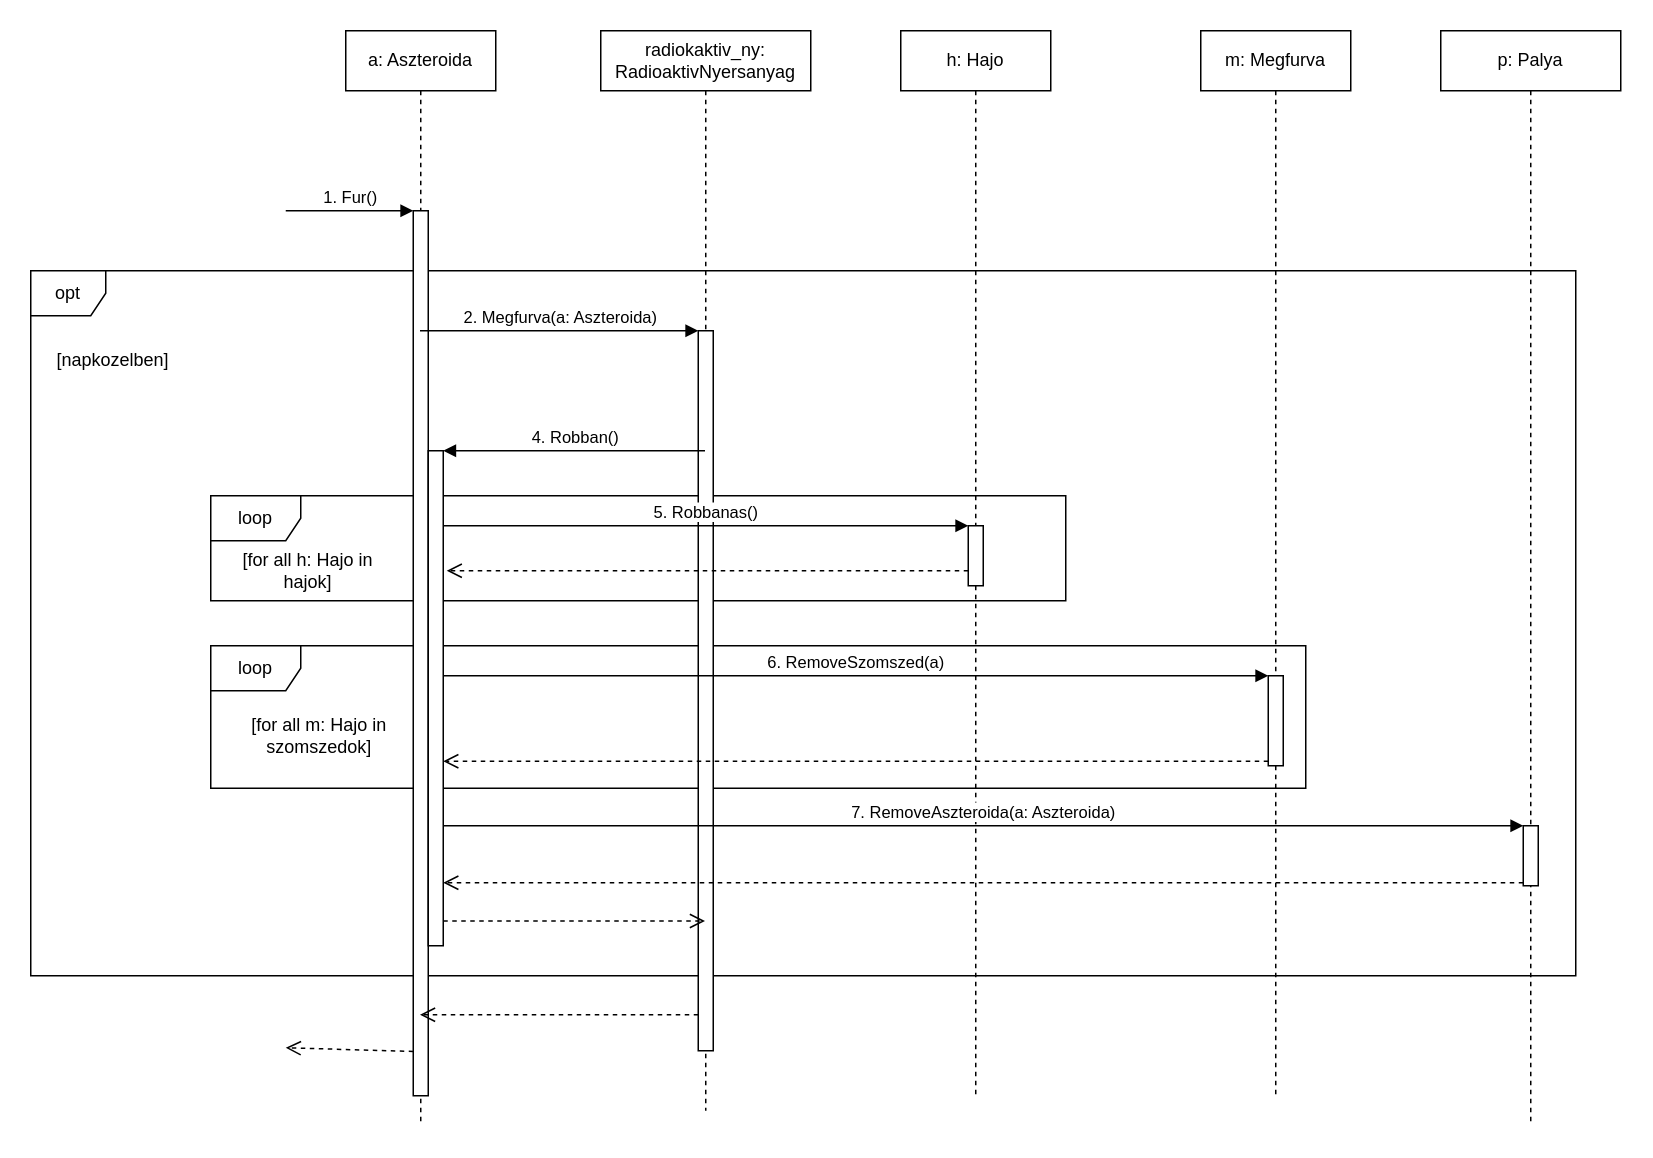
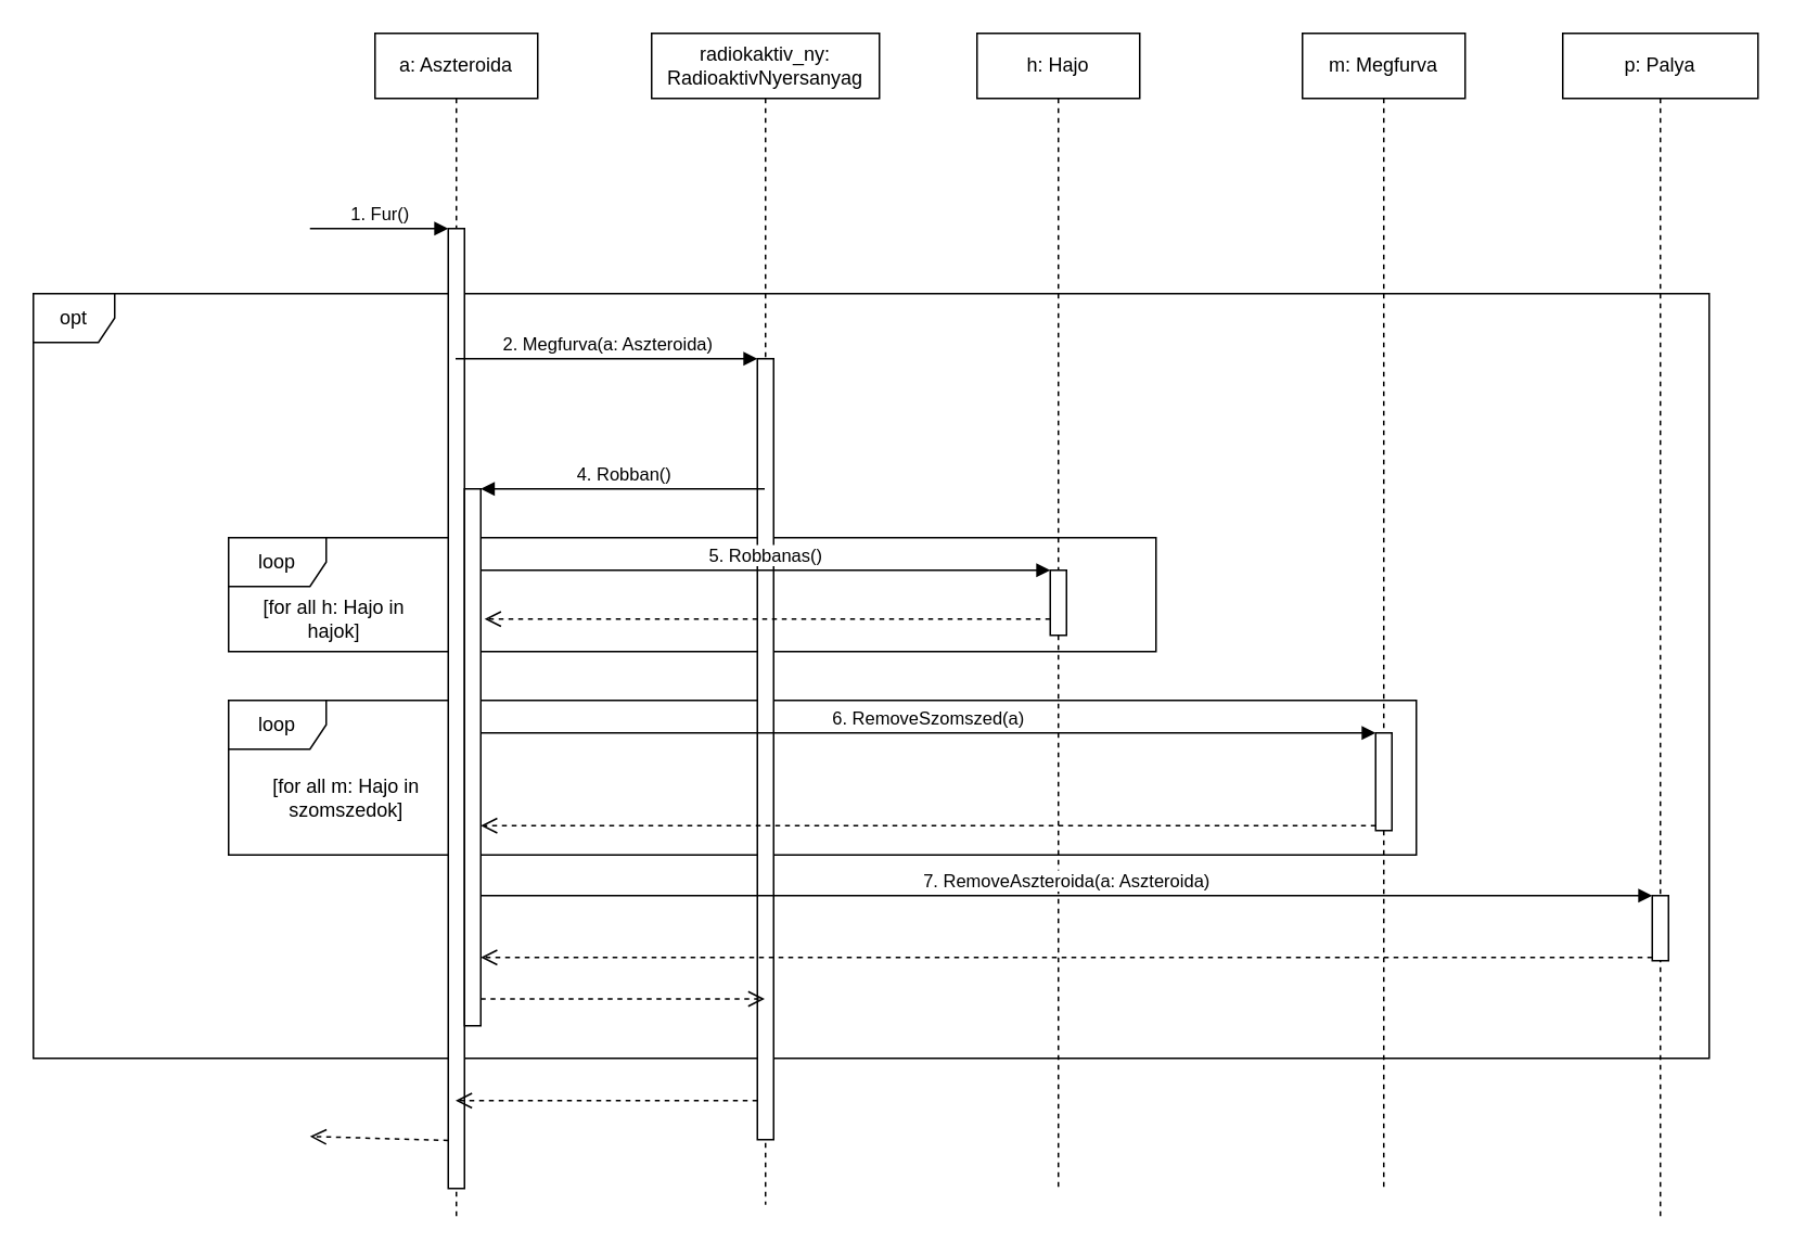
  <mxCell id="0" />
  <mxCell id="1" parent="0" />
  <mxCell id="2" value="loop" style="shape=umlFrame;whiteSpace=wrap;html=1;" parent="1" vertex="1"><mxGeometry x="140" y="330" width="570" height="70" as="geometry" /></mxCell>
  <mxCell id="3" value="opt" style="shape=umlFrame;whiteSpace=wrap;html=1;width=50;height=30;" parent="1" vertex="1"><mxGeometry x="20" y="180" width="1030" height="470" as="geometry" /></mxCell>
  <mxCell id="4" value="loop" style="shape=umlFrame;whiteSpace=wrap;html=1;" parent="1" vertex="1"><mxGeometry x="140" y="430" width="730" height="95" as="geometry" /></mxCell>
  <mxCell id="5" value="a: Aszteroida" style="shape=umlLifeline;perimeter=lifelinePerimeter;whiteSpace=wrap;html=1;container=1;collapsible=0;recursiveResize=0;outlineConnect=0;" parent="1" vertex="1"><mxGeometry x="230" y="20" width="100" height="730" as="geometry" /></mxCell>
  <mxCell id="6" value="" style="html=1;points=[];perimeter=orthogonalPerimeter;" parent="5" vertex="1"><mxGeometry x="45" y="120" width="10" height="590" as="geometry" /></mxCell>
  <mxCell id="7" value="1. Fur()" style="html=1;verticalAlign=bottom;endArrow=block;entryX=0;entryY=0;" parent="5" target="6" edge="1"><mxGeometry relative="1" as="geometry"><mxPoint x="-40" y="120" as="sourcePoint" /></mxGeometry></mxCell>
  <mxCell id="8" value="" style="html=1;verticalAlign=bottom;endArrow=open;dashed=1;endSize=8;exitX=0;exitY=0.95;" parent="5" source="6" edge="1"><mxGeometry relative="1" as="geometry"><mxPoint x="-40" y="678" as="targetPoint" /></mxGeometry></mxCell>
  <mxCell id="9" value="" style="html=1;points=[];perimeter=orthogonalPerimeter;" parent="5" vertex="1"><mxGeometry x="55" y="280" width="10" height="330" as="geometry" /></mxCell>
  <mxCell id="10" value="radiokaktiv_ny: RadioaktivNyersanyag" style="shape=umlLifeline;perimeter=lifelinePerimeter;whiteSpace=wrap;html=1;container=1;collapsible=0;recursiveResize=0;outlineConnect=0;" parent="1" vertex="1"><mxGeometry x="400" y="20" width="140" height="720" as="geometry" /></mxCell>
  <mxCell id="11" value="" style="html=1;points=[];perimeter=orthogonalPerimeter;" parent="10" vertex="1"><mxGeometry x="65" y="200" width="10" height="480" as="geometry" /></mxCell>
  <mxCell id="12" value="" style="html=1;verticalAlign=bottom;endArrow=open;dashed=1;endSize=8;exitX=0;exitY=0.95;" parent="1" source="11" target="5" edge="1"><mxGeometry relative="1" as="geometry"><mxPoint x="475" y="216" as="targetPoint" /></mxGeometry></mxCell>
  <mxCell id="13" value="2. Megfurva(a: Aszteroida)" style="html=1;verticalAlign=bottom;endArrow=block;entryX=0;entryY=0;" parent="1" source="5" target="11" edge="1"><mxGeometry relative="1" as="geometry"><mxPoint x="475" y="140" as="sourcePoint" /></mxGeometry></mxCell>
  <mxCell id="14" value="4. Robban()" style="html=1;verticalAlign=bottom;endArrow=block;entryX=1;entryY=0;" parent="1" source="10" target="9" edge="1"><mxGeometry relative="1" as="geometry"><mxPoint x="355" y="240" as="sourcePoint" /></mxGeometry></mxCell>
  <mxCell id="15" value="" style="html=1;verticalAlign=bottom;endArrow=open;dashed=1;endSize=8;exitX=1;exitY=0.95;" parent="1" source="9" target="10" edge="1"><mxGeometry relative="1" as="geometry"><mxPoint x="355" y="297" as="targetPoint" /></mxGeometry></mxCell>
  <mxCell id="16" value="h: Hajo" style="shape=umlLifeline;perimeter=lifelinePerimeter;whiteSpace=wrap;html=1;container=1;collapsible=0;recursiveResize=0;outlineConnect=0;" parent="1" vertex="1"><mxGeometry x="600" y="20" width="100" height="710" as="geometry" /></mxCell>
  <mxCell id="17" value="" style="html=1;points=[];perimeter=orthogonalPerimeter;" parent="16" vertex="1"><mxGeometry x="45" y="330" width="10" height="40" as="geometry" /></mxCell>
  <mxCell id="18" value="5. Robbanas()" style="html=1;verticalAlign=bottom;endArrow=block;entryX=0;entryY=0;" parent="1" source="9" target="17" edge="1"><mxGeometry relative="1" as="geometry"><mxPoint x="300" y="220" as="sourcePoint" /></mxGeometry></mxCell>
  <mxCell id="19" value="[for all h: Hajo in hajok]" style="text;html=1;strokeColor=none;fillColor=none;align=center;verticalAlign=middle;whiteSpace=wrap;rounded=0;" parent="1" vertex="1"><mxGeometry x="160" y="370" width="90" height="20" as="geometry" /></mxCell>
  <mxCell id="20" value="p: Palya" style="shape=umlLifeline;perimeter=lifelinePerimeter;whiteSpace=wrap;html=1;container=1;collapsible=0;recursiveResize=0;outlineConnect=0;" parent="1" vertex="1"><mxGeometry x="960" y="20" width="120" height="730" as="geometry" /></mxCell>
  <mxCell id="21" value="" style="html=1;points=[];perimeter=orthogonalPerimeter;" parent="20" vertex="1"><mxGeometry x="55" y="530" width="10" height="40" as="geometry" /></mxCell>
  <mxCell id="22" value="7. RemoveAszteroida(a: Aszteroida)" style="html=1;verticalAlign=bottom;endArrow=block;entryX=0;entryY=0;" parent="1" source="9" target="21" edge="1"><mxGeometry relative="1" as="geometry"><mxPoint x="755" y="300" as="sourcePoint" /></mxGeometry></mxCell>
  <mxCell id="23" value="" style="html=1;verticalAlign=bottom;endArrow=open;dashed=1;endSize=8;exitX=0;exitY=0.95;" parent="1" source="21" target="9" edge="1"><mxGeometry x="-0.056" y="32" relative="1" as="geometry"><mxPoint x="755" y="376" as="targetPoint" /><mxPoint as="offset" /></mxGeometry></mxCell>
  <mxCell id="24" value="" style="endArrow=open;startArrow=none;endFill=0;startFill=0;endSize=8;html=1;verticalAlign=bottom;dashed=1;labelBackgroundColor=none;entryX=0.276;entryY=0.714;entryDx=0;entryDy=0;entryPerimeter=0;" parent="1" source="17" target="2" edge="1"><mxGeometry x="-0.115" y="-10" width="160" relative="1" as="geometry"><mxPoint x="470" y="260" as="sourcePoint" /><mxPoint x="630" y="260" as="targetPoint" /><mxPoint as="offset" /></mxGeometry></mxCell>
  <mxCell id="25" value="m: Megfurva" style="shape=umlLifeline;perimeter=lifelinePerimeter;whiteSpace=wrap;html=1;container=1;collapsible=0;recursiveResize=0;outlineConnect=0;" parent="1" vertex="1"><mxGeometry x="800" y="20" width="100" height="710" as="geometry" /></mxCell>
  <mxCell id="26" value="" style="html=1;points=[];perimeter=orthogonalPerimeter;" parent="25" vertex="1"><mxGeometry x="45" y="430" width="10" height="60" as="geometry" /></mxCell>
  <mxCell id="27" value="6. RemoveSzomszed(a)" style="html=1;verticalAlign=bottom;endArrow=block;entryX=0;entryY=0;" parent="1" source="9" target="26" edge="1"><mxGeometry relative="1" as="geometry"><mxPoint x="300" y="300" as="sourcePoint" /></mxGeometry></mxCell>
  <mxCell id="28" value="" style="html=1;verticalAlign=bottom;endArrow=open;dashed=1;endSize=8;exitX=0;exitY=0.95;" parent="1" source="26" target="9" edge="1"><mxGeometry x="-0.001" y="-45" relative="1" as="geometry"><mxPoint x="775" y="376" as="targetPoint" /><mxPoint as="offset" /></mxGeometry></mxCell>
  <mxCell id="29" value="[for all m: Hajo in szomszedok]" style="text;html=1;strokeColor=none;fillColor=none;align=center;verticalAlign=middle;whiteSpace=wrap;rounded=0;" parent="1" vertex="1"><mxGeometry x="165" y="480" width="95" height="20" as="geometry" /></mxCell>
- <mxCell id="30" value="[napkozelben]" style="text;html=1;strokeColor=none;fillColor=none;align=center;verticalAlign=middle;whiteSpace=wrap;rounded=0;" parent="1" vertex="1"><mxGeometry x="20" y="230" width="110" height="20" as="geometry" /></mxCell>
